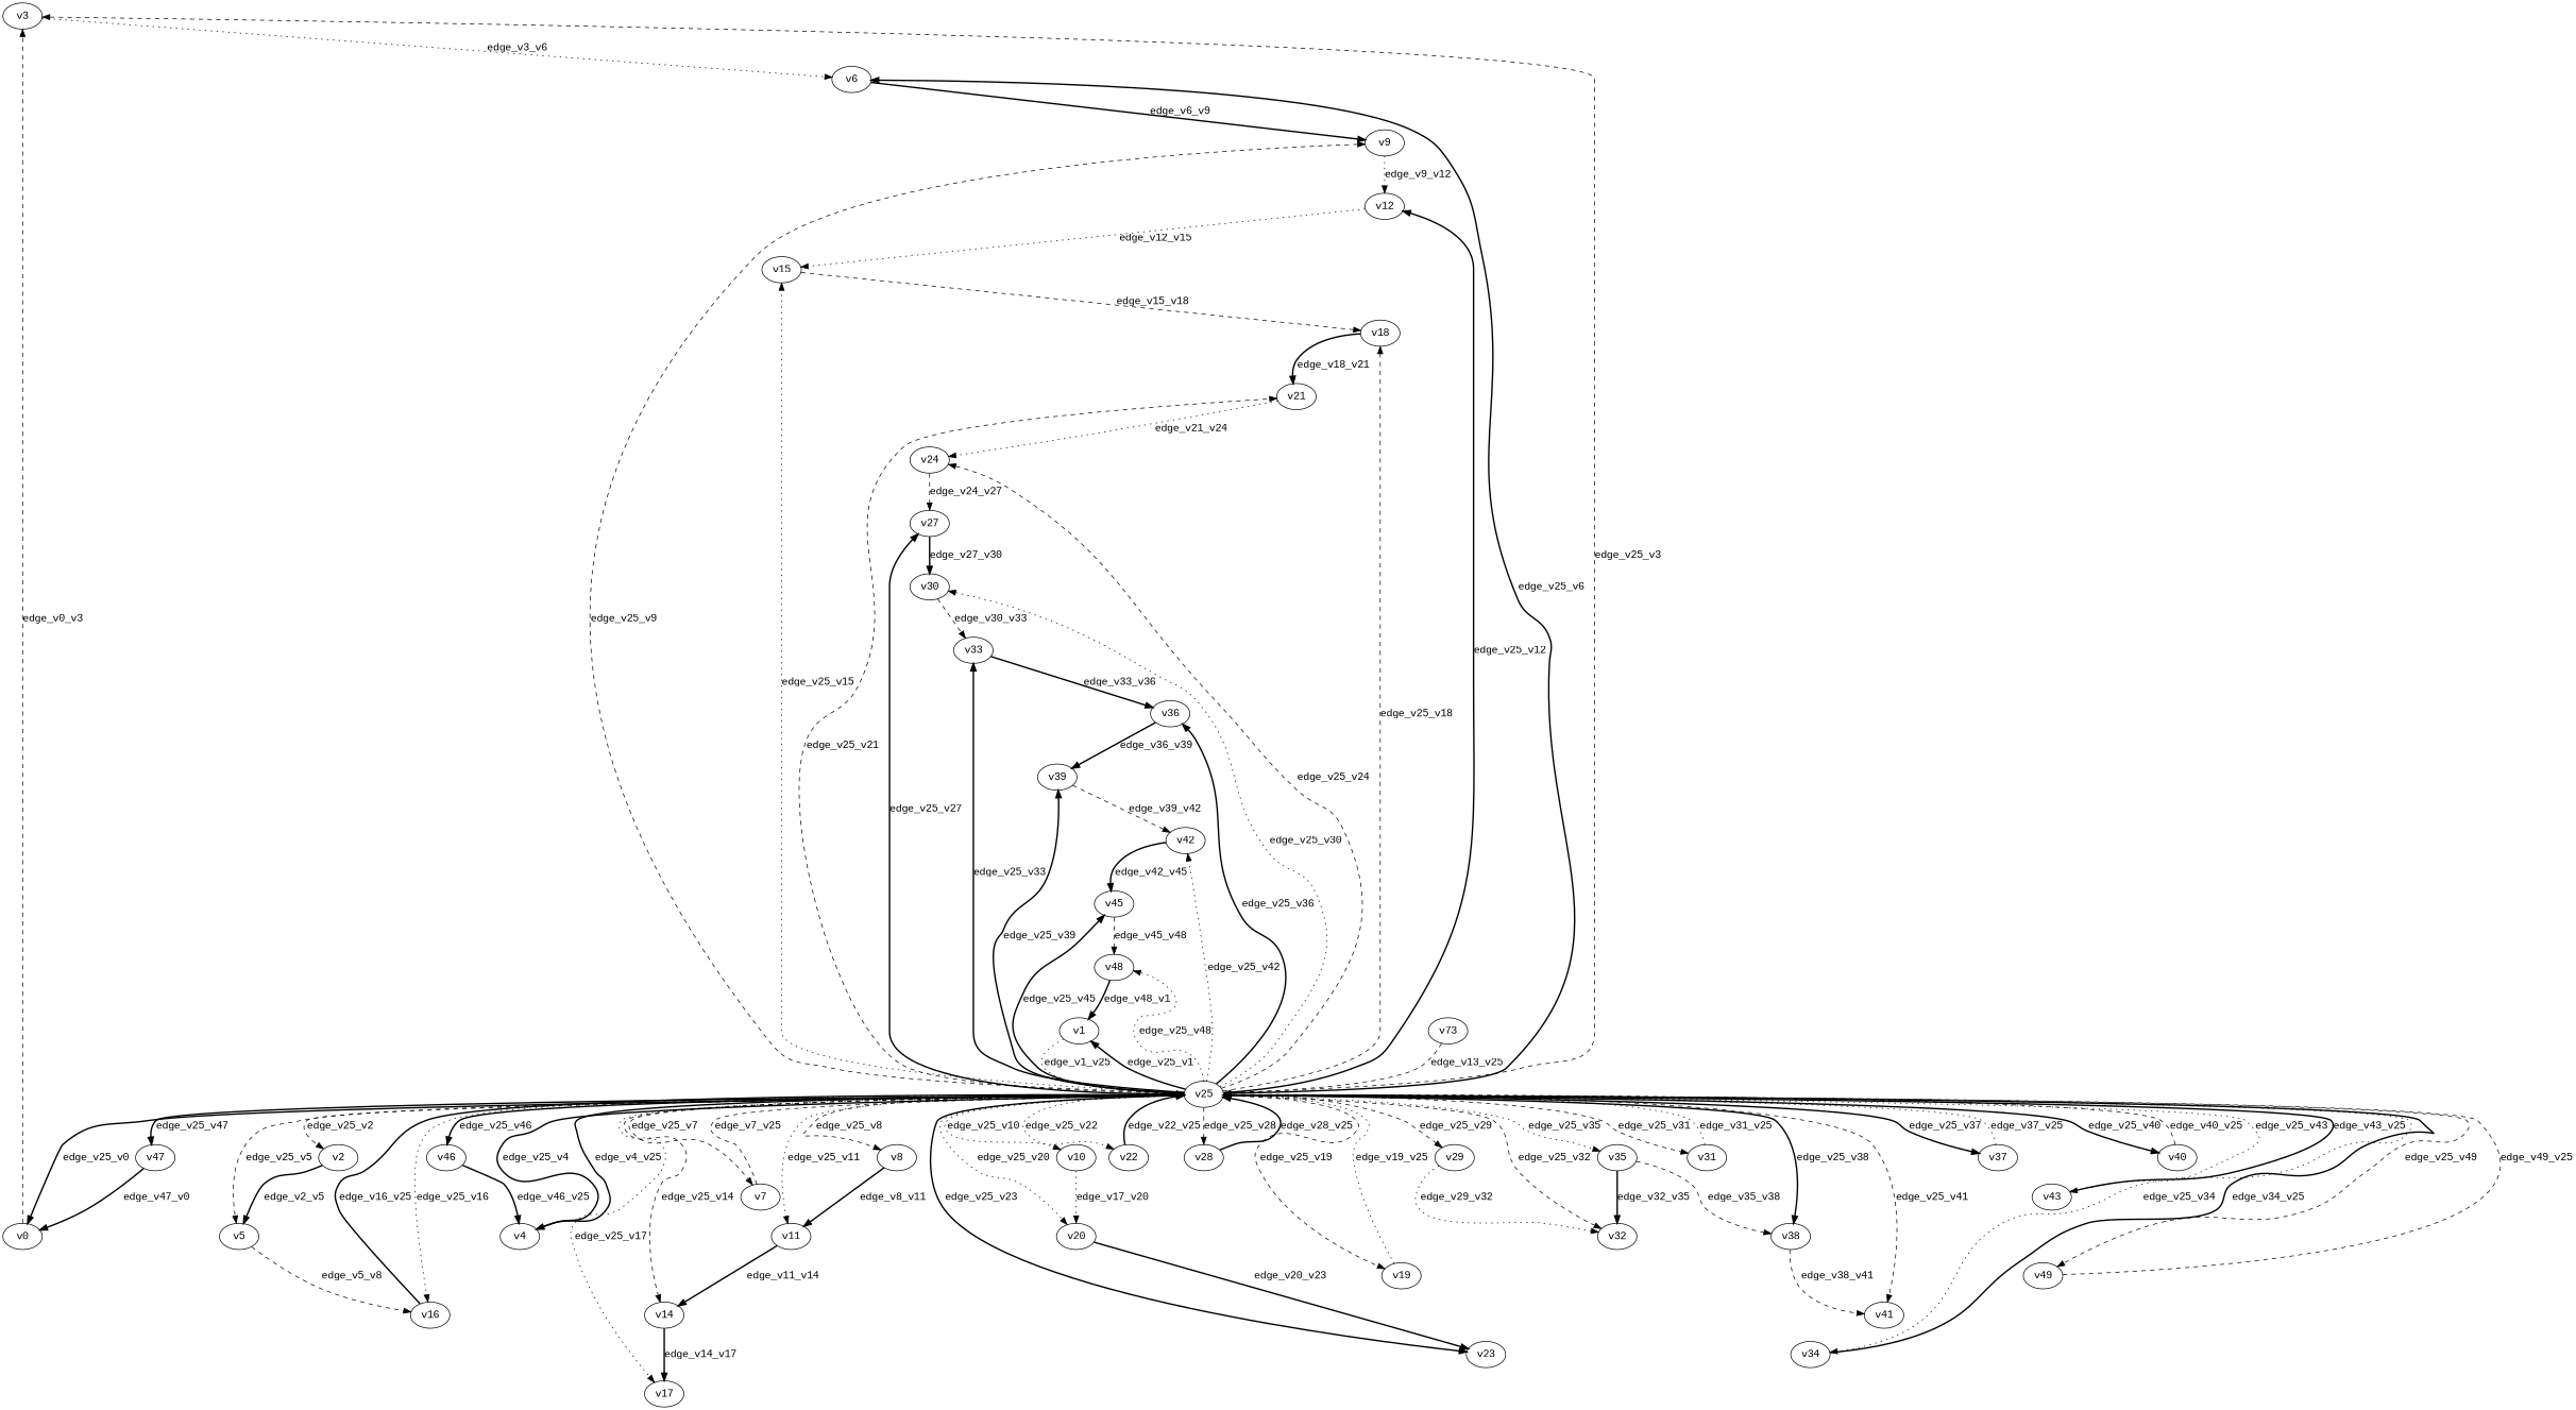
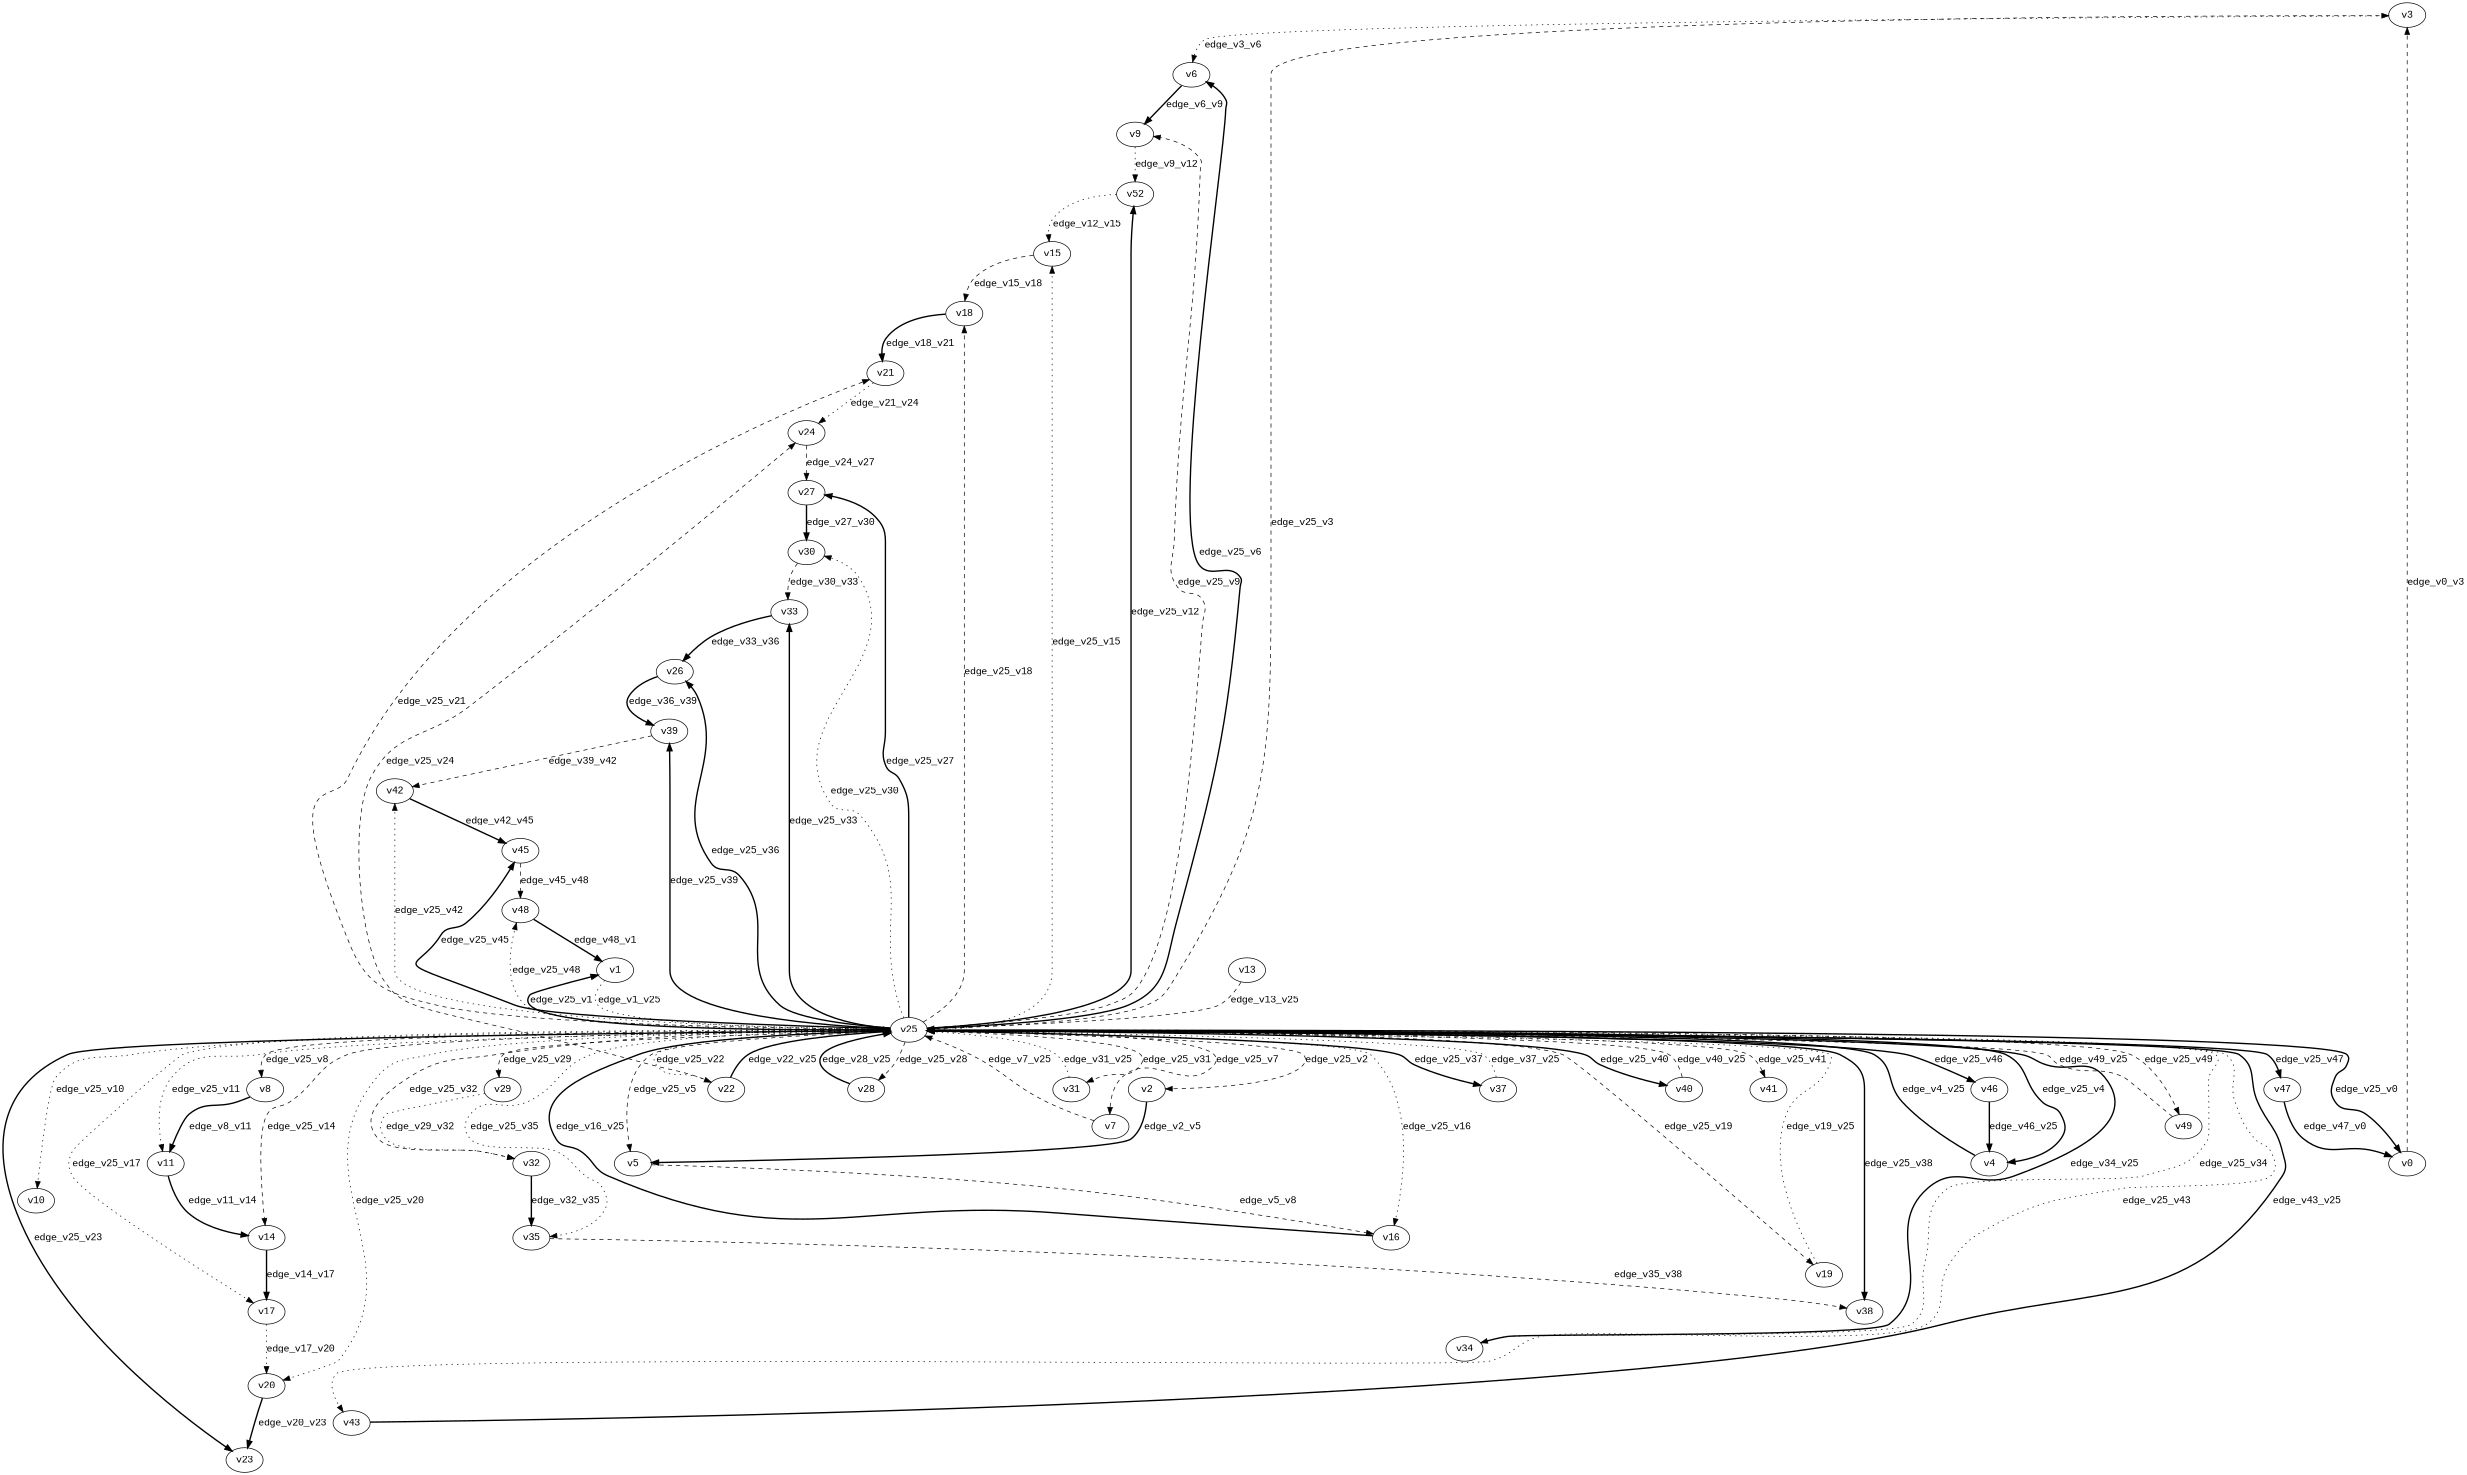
  digraph {
    fontname="Liberation Mono"
    node [fontname="Liberation Mono" player=1]
    edge [discount=0.327 fontname="Liberation Mono" style=bold weight=-0.89]
    v3
    v0 [player=0]
    v6 [player=0]
    v1
    v25 [player=0]
    v2 [player=0]
    v5
    v4 [player=0]
    v8 [player=0]
    v9
    v7
    v11
-   v12 [player=0]
+   v12 [player=0 label=v52]
    v10 [player=0]
    v14 [player=0]
    v15
    v17
    v18 [player=0]
    v16 [player=0]
    v20 [player=0]
    v21
    v19
    v23
    v24 [player=0]
    v22 [player=0]
    v27
    v28 [player=0]
    v29
    v30 [player=0]
    v31
    v32 [player=0]
    v33
    v34 [player=0]
    v35
-   v36 [player=0]
+   v36 [player=0 label=v26]
    v37
    v38 [player=0]
    v39
    v40 [player=0]
    v41
    v42 [player=0]
    v43
    v45
    v46 [player=0]
    v47
    v48 [player=0]
    v49
-   v13 [label=v73]
+   v13
    v3 -> v6 [label=edge_v3_v6 style=dotted weight=2.82]
    v0 -> v3 [label=edge_v0_v3 style=dashed weight=6.74]
    v6 -> v9 [label=edge_v6_v9 weight=2.72]
    v1 -> v25 [label=edge_v1_v25 style=dotted weight=-1.23]
    v25 -> v3 [label=edge_v25_v3 style=dashed weight=1.36]
    v25 -> v0 [label=edge_v25_v0 weight=-3.98]
    v25 -> v6 [label=edge_v25_v6 weight=0.96]
    v25 -> v1 [label=edge_v25_v1 weight=-1.80]
    v25 -> v2 [label=edge_v25_v2 style=dashed weight=-2.22]
    v25 -> v5 [label=edge_v25_v5 style=dashed weight=8.76]
    v25 -> v4 [label=edge_v25_v4 weight=-2.77]
    v25 -> v8 [label=edge_v25_v8 style=dashed weight=8.99]
    v25 -> v9 [label=edge_v25_v9 style=dashed weight=-2.63]
    v25 -> v7 [label=edge_v25_v7 style=dashed weight=-4.54]
    v25 -> v11 [label=edge_v25_v11 style=dotted weight=9.37]
    v25 -> v12 [label=edge_v25_v12 weight=2.78]
    v25 -> v10 [label=edge_v25_v10 style=dotted weight=-2.94]
    v25 -> v14 [label=edge_v25_v14 style=dashed weight=2.41]
    v25 -> v15 [label=edge_v25_v15 style=dotted weight=7.49]
    v25 -> v17 [label=edge_v25_v17 style=dotted weight=-2.95]
    v25 -> v18 [label=edge_v25_v18 style=dashed weight=6.22]
    v25 -> v16 [label=edge_v25_v16 style=dotted weight=1.03]
    v25 -> v20 [label=edge_v25_v20 style=dotted weight=-0.75]
    v25 -> v21 [label=edge_v25_v21 style=dashed weight=-3.13]
    v25 -> v19 [label=edge_v25_v19 style=dashed weight=-1.96]
    v25 -> v23 [label=edge_v25_v23 weight=0.11]
-   v25 -> v24 [label=edge_v25_v24 style=dashed]
+   v22 -> v24 [label=edge_v25_v24 style=dashed]
    v25 -> v22 [label=edge_v25_v22 style=dotted weight=4.10]
    v25 -> v27 [label=edge_v25_v27 weight=5.91]
    v25 -> v28 [label=edge_v25_v28 style=dashed weight=7.07]
    v25 -> v29 [label=edge_v25_v29 style=dashed weight=2.34]
    v25 -> v30 [label=edge_v25_v30 style=dotted weight=-2.65]
    v25 -> v31 [label=edge_v25_v31 style=dashed weight=5.57]
    v25 -> v32 [label=edge_v25_v32 style=dashed weight=2.59]
    v25 -> v33 [label=edge_v25_v33 weight=9.64]
    v25 -> v34 [label=edge_v25_v34 style=dotted weight=-0.29]
    v25 -> v35 [label=edge_v25_v35 style=dotted]
    v25 -> v36 [label=edge_v25_v36 weight=1.71]
    v25 -> v37 [label=edge_v25_v37 weight=0.92]
    v25 -> v38 [label=edge_v25_v38 weight=5.57]
    v25 -> v39 [label=edge_v25_v39 weight=4.21]
    v25 -> v40 [label=edge_v25_v40 weight=2.85]
    v25 -> v41 [label=edge_v25_v41 style=dashed weight=6.07]
    v25 -> v42 [label=edge_v25_v42 style=dotted weight=5.41]
    v25 -> v43 [label=edge_v25_v43 style=dotted weight=-5.86]
    v25 -> v45 [label=edge_v25_v45 weight=-5.85]
    v25 -> v46 [label=edge_v25_v46 weight=2.82]
    v25 -> v47 [label=edge_v25_v47 weight=6.44]
    v25 -> v48 [label=edge_v25_v48 style=dotted weight=2.96]
    v25 -> v49 [label=edge_v25_v49 style=dashed weight=-0.93]
    v2 -> v5 [label=edge_v2_v5 weight=3.22]
    v5 -> v16 [label=edge_v5_v8 style=dashed weight=-0.43]
    v4 -> v25 [label=edge_v4_v25 weight=-2.24]
    v8 -> v11 [label=edge_v8_v11 weight=-2.97]
    v9 -> v12 [label=edge_v9_v12 style=dotted weight=4.60]
    v7 -> v25 [label=edge_v7_v25 style=dashed weight=-2.35]
    v11 -> v14 [label=edge_v11_v14 weight=-1.25]
    v12 -> v15 [label=edge_v12_v15 style=dotted weight=-0.68]
    v14 -> v17 [label=edge_v14_v17 weight=2.57]
    v15 -> v18 [label=edge_v15_v18 style=dashed weight=-2.63]
-   v10 -> v20 [label=edge_v17_v20 style=dotted weight=6.98]
+   v17 -> v20 [label=edge_v17_v20 style=dotted weight=6.98]
    v18 -> v21 [label=edge_v18_v21 weight=5.51]
    v16 -> v25 [label=edge_v16_v25]
    v20 -> v23 [label=edge_v20_v23 weight=-2.34]
    v21 -> v24 [label=edge_v21_v24 style=dotted weight=-0.71]
    v19 -> v25 [label=edge_v19_v25 style=dotted weight=-3.64]
    v24 -> v27 [label=edge_v24_v27 style=dashed weight=2.34]
    v22 -> v25 [label=edge_v22_v25 weight=2.72]
    v27 -> v30 [label=edge_v27_v30 weight=6.83]
    v28 -> v25 [label=edge_v28_v25 weight=7.84]
    v29 -> v32 [label=edge_v29_v32 style=dotted weight=-0.92]
    v30 -> v33 [label=edge_v30_v33 style=dashed weight=4.43]
    v31 -> v25 [label=edge_v31_v25 style=dotted weight=6.81]
-   v35 -> v32 [label=edge_v32_v35 weight=5.90]
+   v32 -> v35 [label=edge_v32_v35 weight=5.90]
    v33 -> v36 [label=edge_v33_v36 weight=0.27]
    v34 -> v25 [label=edge_v34_v25 weight=-1.56]
    v35 -> v38 [label=edge_v35_v38 style=dashed weight=3.48]
    v36 -> v39 [label=edge_v36_v39 weight=1.79]
    v37 -> v25 [label=edge_v37_v25 style=dotted weight=2.83]
-   v38 -> v41 [label=edge_v38_v41 style=dashed weight=1.61]
    v39 -> v42 [label=edge_v39_v42 style=dashed weight=-1.53]
    v40 -> v25 [label=edge_v40_v25 style=dashed weight=3.07]
    v42 -> v45 [label=edge_v42_v45 weight=-0.74]
    v43 -> v25 [label=edge_v43_v25 weight=-3.16]
    v45 -> v48 [label=edge_v45_v48 style=dashed weight=4.24]
    v46 -> v4 [label=edge_v46_v25 weight=3.95]
    v47 -> v0 [label=edge_v47_v0 weight=4.38]
    v48 -> v1 [label=edge_v48_v1 weight=-1.03]
    v49 -> v25 [label=edge_v49_v25 style=dashed weight=-2.85]
    v13 -> v25 [label=edge_v13_v25 style=dashed weight=8.79]
  }
